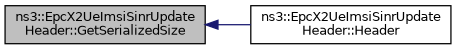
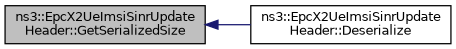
  digraph {
    rankdir=LR
    node [color=black fontname=Helvetica fontsize=10 shape=record style=filled]
    n1 [fillcolor=grey75 fontcolor=black height=0.2 label="ns3::EpcX2UeImsiSinrUpdate\lHeader::GetSerializedSize" width=0.4]
-   n2 [fillcolor=white height=0.2 label="ns3::EpcX2UeImsiSinrUpdate\lHeader::Header" width=0.4]
+   n2 [fillcolor=white height=0.2 label="ns3::EpcX2UeImsiSinrUpdate\lHeader::Deserialize" width=0.4]
    n1 -> n2 [color=midnightblue dir=back fontname=Helvetica fontsize=10 labelfontname=Helvetica labelfontsize=10 style=solid]
  }
